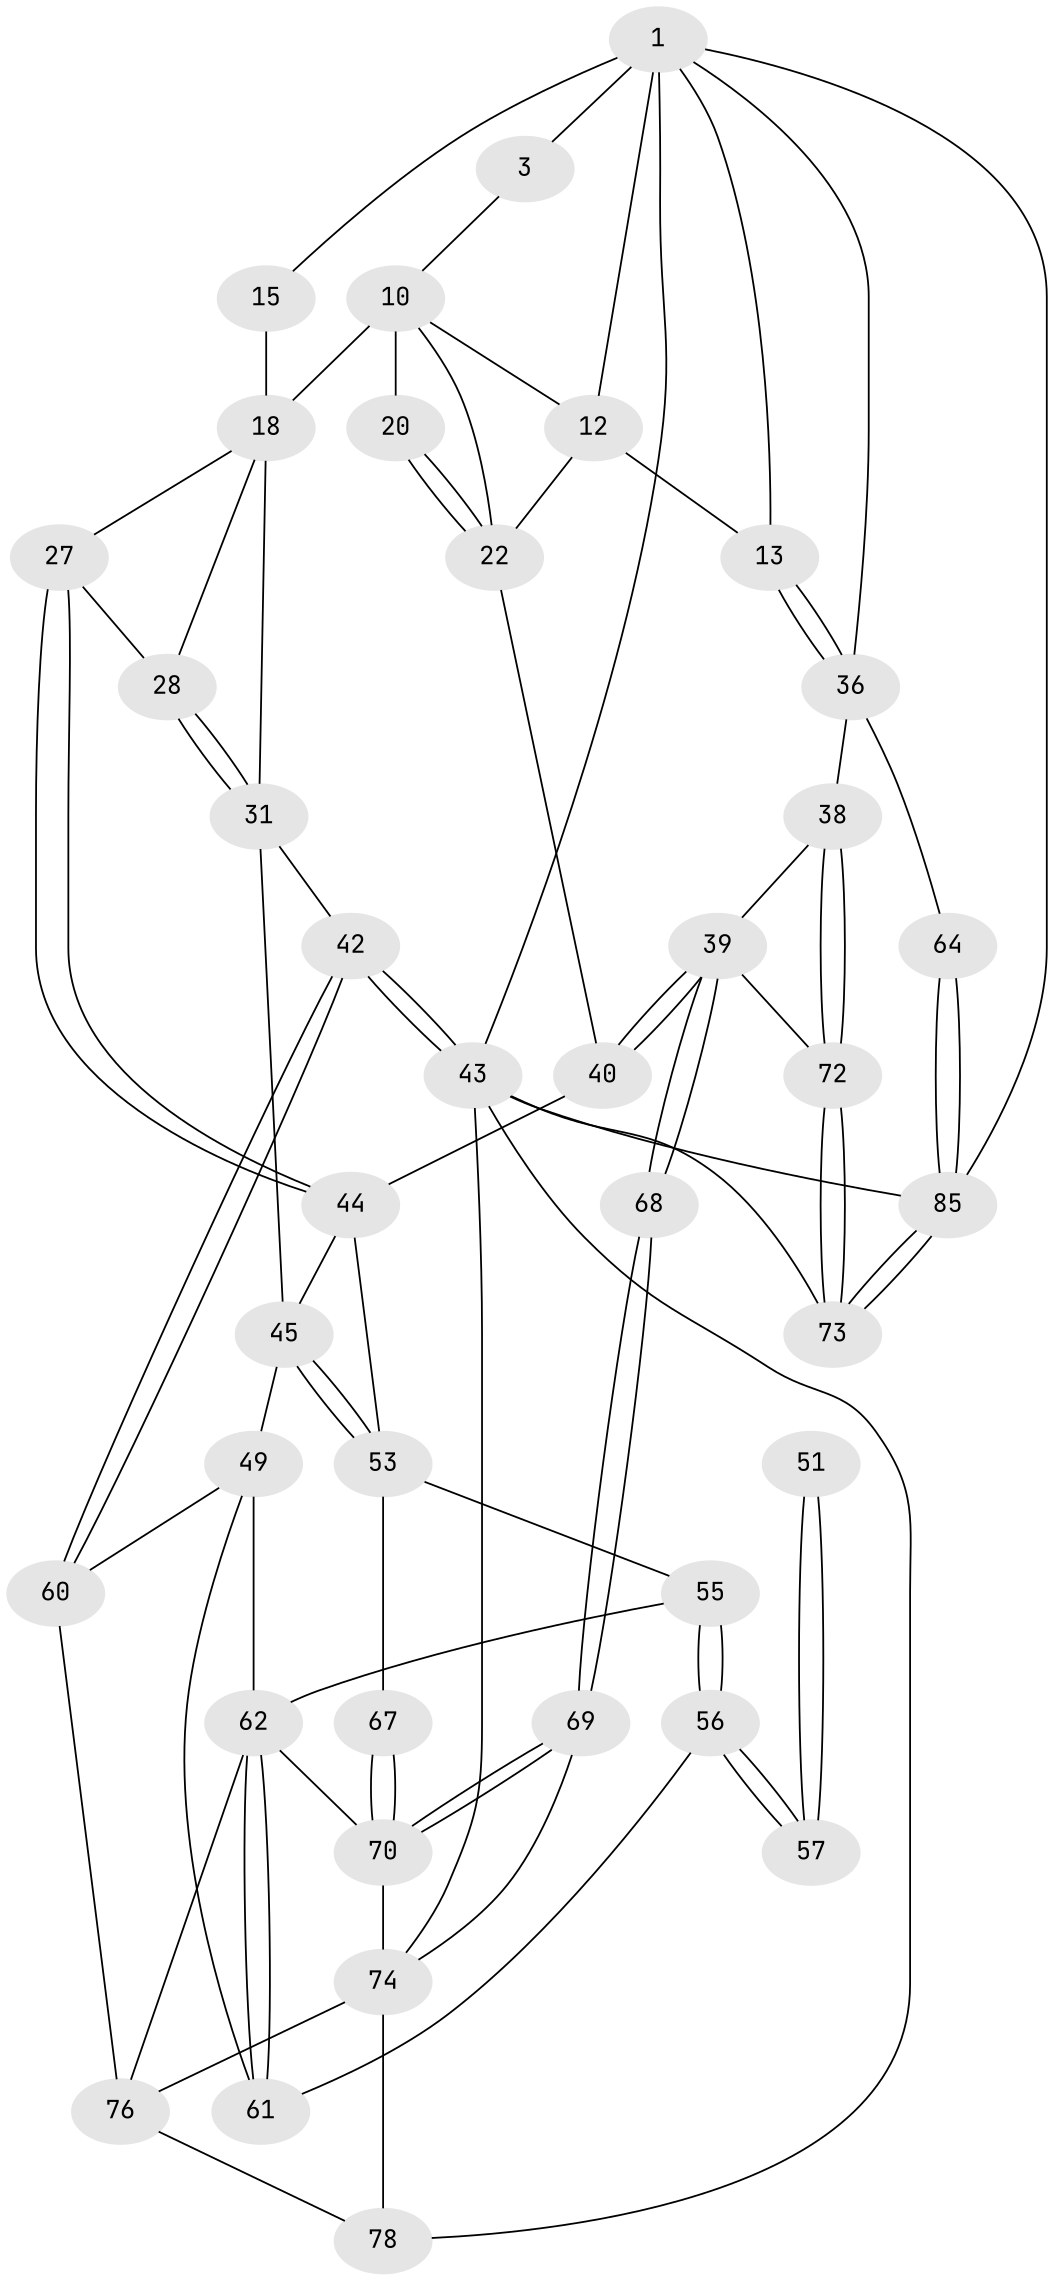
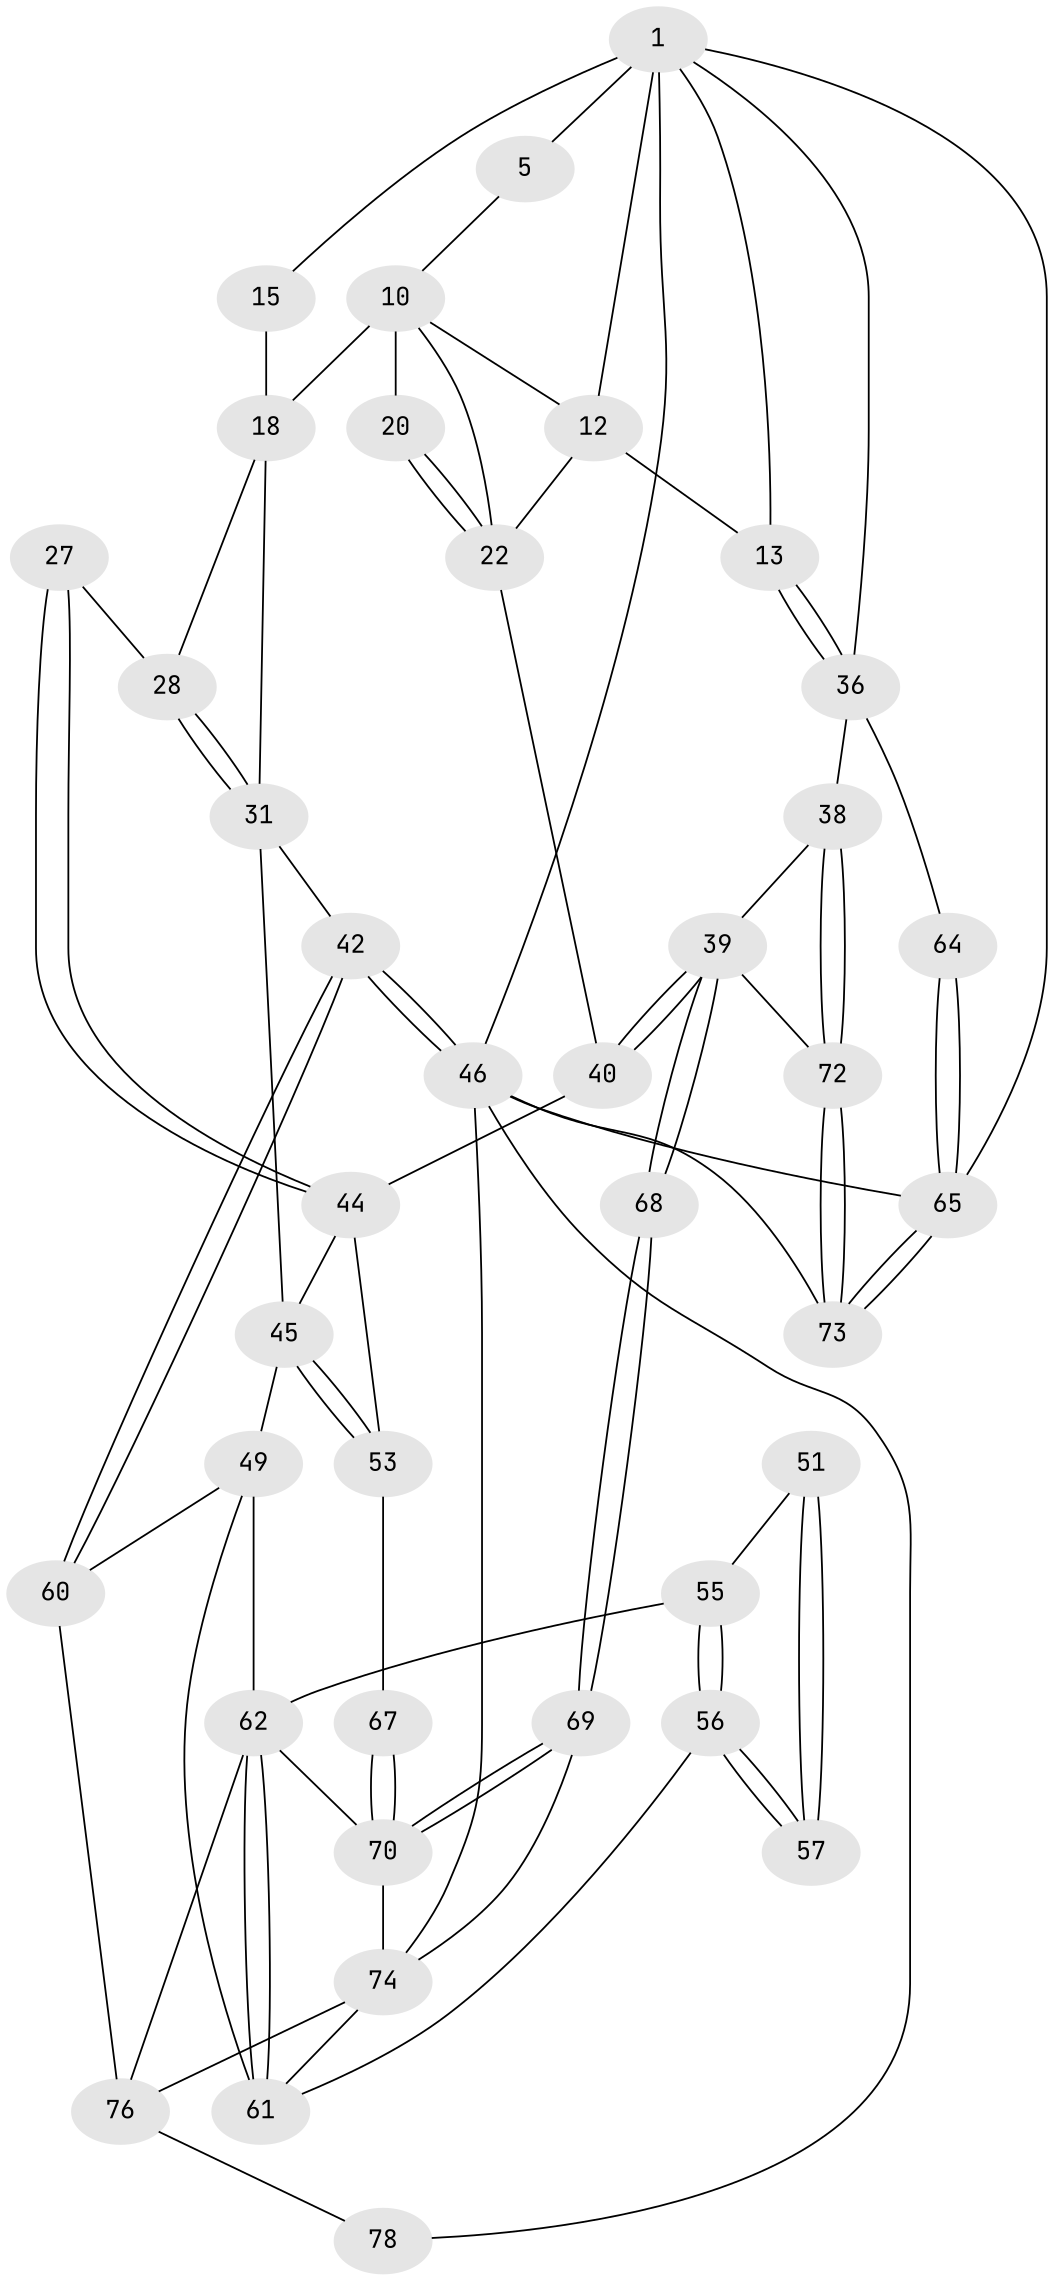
  graph {
    fontname="JetBrains Mono"
    node [color=gray90 fontname="JetBrains Mono" style=filled]
    edge [fontname="JetBrains Mono"]
    1 [super="+2+7+5"]
-   3 [super="+4+9"]
+   3 [super="+4+9" label=5]
    12 [super="+14"]
    13
    15 [super="+16"]
    36 [super="+37+41"]
-   43 [super="+80"]
-   65 [label=85]
+   43 [super="+80" label=46]
+   65
    10 [super="+11+17"]
    22 [super="+35"]
    18 [super="+26+19"]
    38
    64
    73
    74 [super="+79+75"]
    78
    20
    27
    28 [super="+29"]
    31 [super="+32"]
    40
    44 [super="+48"]
    42
    45 [super="+46"]
    53 [super="+54+58"]
    60
    49 [super="+50+59"]
    39
    72
    68
    69
    76 [super="+77"]
    55
    67
    61
    62 [super="+66+63"]
    51 [super="+52"]
    57
    70 [super="+71"]
    56
    1 -- 3 [weight=2]
    1 -- 12
    1 -- 13
    1 -- 15
    1 -- 36
    1 -- 43
    1 -- 65
    3 -- 10
    12 -- 13
    12 -- 22
    13 -- 36
    13 -- 36
    15 -- 18 [weight=2]
    36 -- 38
    36 -- 64 [weight=2]
    43 -- 65
    43 -- 73
    43 -- 74
    43 -- 78
    65 -- 73
    65 -- 73
    10 -- 12
    10 -- 22
    10 -- 18 [weight=2]
    10 -- 20 [weight=2]
    22 -- 40
-   18 -- 27
    18 -- 28
    18 -- 31 [weight=2]
    38 -- 39
    38 -- 72
    38 -- 72
    64 -- 65
    64 -- 65
-   74 -- 78
+   74 -- 61
    74 -- 76
    20 -- 22
    20 -- 22
    27 -- 28
    27 -- 44
    27 -- 44
    28 -- 31
    28 -- 31
    31 -- 42
    31 -- 45
    40 -- 44
    44 -- 45
    44 -- 53
    42 -- 43
    42 -- 43
    42 -- 60
    42 -- 60
    45 -- 53
    45 -- 53
    45 -- 49
-   53 -- 55
+   51 -- 55
    53 -- 67 [weight=2]
    60 -- 76
    49 -- 60
    49 -- 61
    49 -- 62
    39 -- 40
    39 -- 40
    39 -- 72
    39 -- 68
    39 -- 68
    72 -- 73
    72 -- 73
    68 -- 69
    68 -- 69
    69 -- 74
    69 -- 70
    69 -- 70
    76 -- 78
    55 -- 62
    55 -- 56
    55 -- 56
    67 -- 70
    67 -- 70
    61 -- 62
    61 -- 62
    62 -- 76
    62 -- 70
    51 -- 57 [weight=2]
    51 -- 57
    70 -- 74
    56 -- 61
    56 -- 57
    56 -- 57
  }
